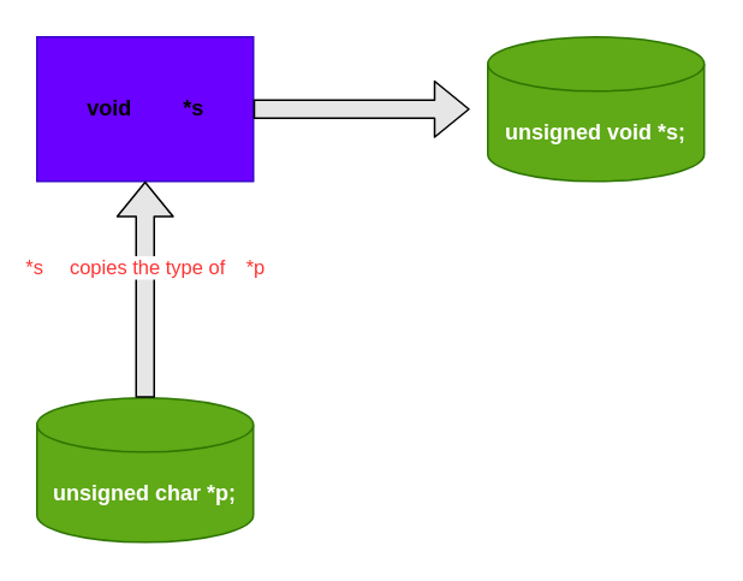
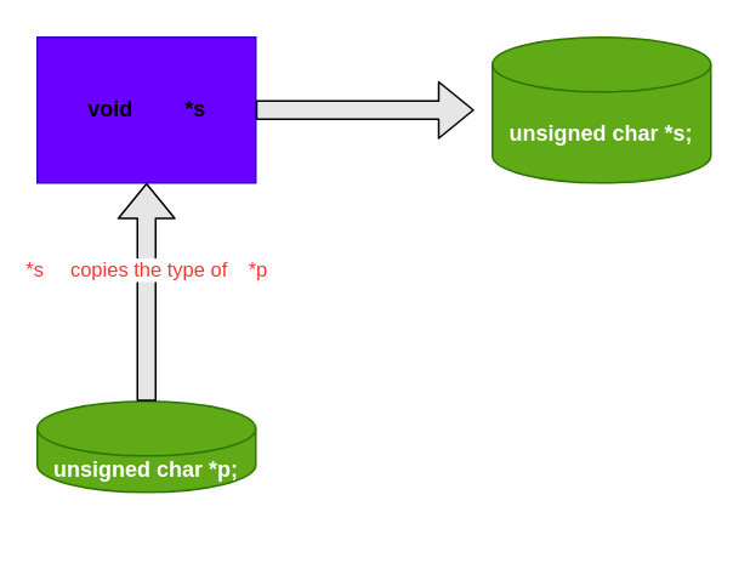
  <mxCell id="0" />
  <mxCell id="1" parent="0" />
  <mxCell id="2" value="" style="childLayout=tableLayout;recursiveResize=0;shadow=0;fillColor=#6a00ff;strokeColor=#3700CC;fontColor=#ffffff;fontStyle=1" parent="1" vertex="1"><mxGeometry x="20" y="20" width="120" height="80" as="geometry" /></mxCell>
  <mxCell id="3" value="" style="shape=tableRow;horizontal=0;startSize=0;swimlaneHead=0;swimlaneBody=0;top=0;left=0;bottom=0;right=0;dropTarget=0;collapsible=0;recursiveResize=0;expand=0;fontStyle=0;fillColor=none;" parent="2" vertex="1"><mxGeometry width="120" height="27" as="geometry" /></mxCell>
  <mxCell id="4" value="" style="connectable=0;recursiveResize=0;strokeColor=none;fillColor=none;align=center;whiteSpace=wrap;html=1;" parent="3" vertex="1"><mxGeometry width="41" height="27" as="geometry"><mxRectangle width="41" height="27" as="alternateBounds" /></mxGeometry></mxCell>
  <mxCell id="5" value="" style="connectable=0;recursiveResize=0;strokeColor=none;fillColor=none;align=center;whiteSpace=wrap;html=1;" parent="3" vertex="1"><mxGeometry x="41" width="39" height="27" as="geometry"><mxRectangle width="39" height="27" as="alternateBounds" /></mxGeometry></mxCell>
  <mxCell id="6" value="" style="connectable=0;recursiveResize=0;strokeColor=none;fillColor=none;align=center;whiteSpace=wrap;html=1;" parent="3" vertex="1"><mxGeometry x="80" width="40" height="27" as="geometry"><mxRectangle width="40" height="27" as="alternateBounds" /></mxGeometry></mxCell>
  <mxCell id="7" style="shape=tableRow;horizontal=0;startSize=0;swimlaneHead=0;swimlaneBody=0;top=0;left=0;bottom=0;right=0;dropTarget=0;collapsible=0;recursiveResize=0;expand=0;fontStyle=0;fillColor=none;" parent="2" vertex="1"><mxGeometry y="27" width="120" height="26" as="geometry" /></mxCell>
  <mxCell id="8" value="" style="connectable=0;recursiveResize=0;strokeColor=none;fillColor=none;align=center;whiteSpace=wrap;html=1;" parent="7" vertex="1"><mxGeometry width="41" height="26" as="geometry"><mxRectangle width="41" height="26" as="alternateBounds" /></mxGeometry></mxCell>
  <mxCell id="9" value="&lt;b style=&quot;background-color: initial;&quot;&gt;void&lt;span style=&quot;white-space: pre;&quot;&gt;&#09;&lt;/span&gt;&lt;span style=&quot;white-space: pre;&quot;&gt;&#09;&lt;/span&gt;*s&lt;/b&gt;" style="connectable=0;recursiveResize=0;strokeColor=none;fillColor=none;align=center;whiteSpace=wrap;html=1;" parent="7" vertex="1"><mxGeometry x="41" width="39" height="26" as="geometry"><mxRectangle width="39" height="26" as="alternateBounds" /></mxGeometry></mxCell>
  <mxCell id="10" value="" style="connectable=0;recursiveResize=0;strokeColor=none;fillColor=none;align=center;whiteSpace=wrap;html=1;" parent="7" vertex="1"><mxGeometry x="80" width="40" height="26" as="geometry"><mxRectangle width="40" height="26" as="alternateBounds" /></mxGeometry></mxCell>
  <mxCell id="11" style="shape=tableRow;horizontal=0;startSize=0;swimlaneHead=0;swimlaneBody=0;top=0;left=0;bottom=0;right=0;dropTarget=0;collapsible=0;recursiveResize=0;expand=0;fontStyle=0;fillColor=none;" parent="2" vertex="1"><mxGeometry y="53" width="120" height="27" as="geometry" /></mxCell>
  <mxCell id="12" value="" style="connectable=0;recursiveResize=0;strokeColor=none;fillColor=none;align=center;whiteSpace=wrap;html=1;" parent="11" vertex="1"><mxGeometry width="41" height="27" as="geometry"><mxRectangle width="41" height="27" as="alternateBounds" /></mxGeometry></mxCell>
  <mxCell id="13" value="" style="connectable=0;recursiveResize=0;strokeColor=none;fillColor=none;align=center;whiteSpace=wrap;html=1;" parent="11" vertex="1"><mxGeometry x="41" width="39" height="27" as="geometry"><mxRectangle width="39" height="27" as="alternateBounds" /></mxGeometry></mxCell>
  <mxCell id="14" value="" style="connectable=0;recursiveResize=0;strokeColor=none;fillColor=none;align=center;whiteSpace=wrap;html=1;" parent="11" vertex="1"><mxGeometry x="80" width="40" height="27" as="geometry"><mxRectangle width="40" height="27" as="alternateBounds" /></mxGeometry></mxCell>
- <mxCell id="15" value="&lt;b&gt;unsigned char *p;&lt;/b&gt;" style="shape=cylinder3;whiteSpace=wrap;html=1;boundedLbl=1;backgroundOutline=1;size=15;fillColor=#60a917;fontColor=#ffffff;strokeColor=#2D7600;" parent="1" vertex="1"><mxGeometry x="20" y="220" width="120" height="80" as="geometry" /></mxCell>
+ <mxCell id="15" value="&lt;b&gt;unsigned char *p;&lt;/b&gt;" style="shape=cylinder3;whiteSpace=wrap;html=1;boundedLbl=1;backgroundOutline=1;size=15;fillColor=#60a917;fontColor=#ffffff;strokeColor=#2D7600;" parent="1" vertex="1"><mxGeometry x="20" y="220" width="120" height="50" as="geometry" /></mxCell>
  <mxCell id="16" value="" style="shape=flexArrow;endArrow=classic;html=1;fillColor=#E6E6E6;exitX=0.5;exitY=0;exitDx=0;exitDy=0;exitPerimeter=0;entryX=0.5;entryY=1;entryDx=0;entryDy=0;" parent="1" source="15" edge="1" target="11"><mxGeometry width="50" height="50" relative="1" as="geometry"><mxPoint x="370" y="290" as="sourcePoint" /><mxPoint x="100" y="110" as="targetPoint" /></mxGeometry></mxCell>
  <mxCell id="17" value="*s&lt;span style=&quot;white-space: pre;&quot;&gt;&#09;&lt;/span&gt;copies the type of&lt;span style=&quot;white-space: pre;&quot;&gt;&#09;&lt;/span&gt;*p&lt;br&gt;" style="edgeLabel;html=1;align=center;verticalAlign=middle;resizable=0;points=[];fontColor=#FF3333;labelBackgroundColor=#FFFFFF;" parent="16" vertex="1" connectable="0"><mxGeometry x="0.216" y="1" relative="1" as="geometry"><mxPoint as="offset" /></mxGeometry></mxCell>
  <mxCell id="18" value="" style="shape=flexArrow;endArrow=classic;html=1;fontColor=#FF3333;fillColor=#E6E6E6;exitX=1;exitY=0.5;exitDx=0;exitDy=0;" parent="1" source="7" edge="1"><mxGeometry width="50" height="50" relative="1" as="geometry"><mxPoint x="370" y="290" as="sourcePoint" /><mxPoint x="260" y="60" as="targetPoint" /></mxGeometry></mxCell>
- <mxCell id="19" value="&lt;b&gt;unsigned void *s;&lt;/b&gt;" style="shape=cylinder3;whiteSpace=wrap;html=1;boundedLbl=1;backgroundOutline=1;size=15;fillColor=#60a917;fontColor=#ffffff;strokeColor=#2D7600;" parent="1" vertex="1"><mxGeometry x="270" y="20" width="120" height="80" as="geometry" /></mxCell>
+ <mxCell id="19" value="&lt;b&gt;unsigned char *s;&lt;/b&gt;" style="shape=cylinder3;whiteSpace=wrap;html=1;boundedLbl=1;backgroundOutline=1;size=15;fillColor=#60a917;fontColor=#ffffff;strokeColor=#2D7600;" parent="1" vertex="1"><mxGeometry x="270" y="20" width="120" height="80" as="geometry" /></mxCell>
